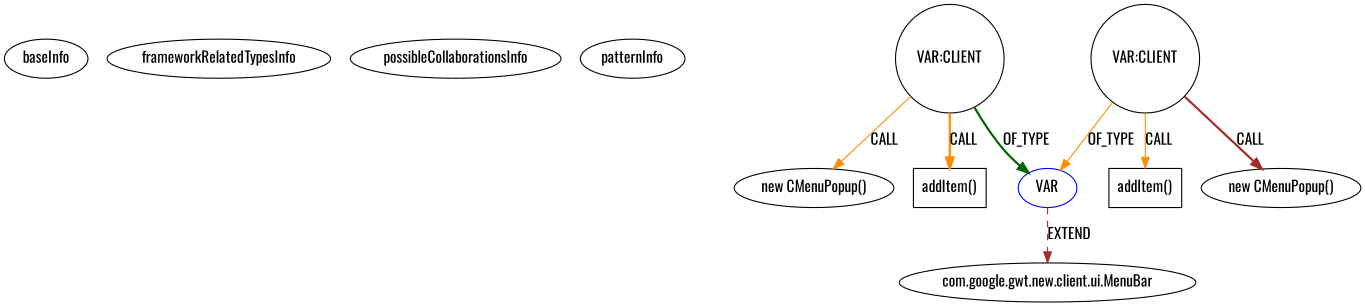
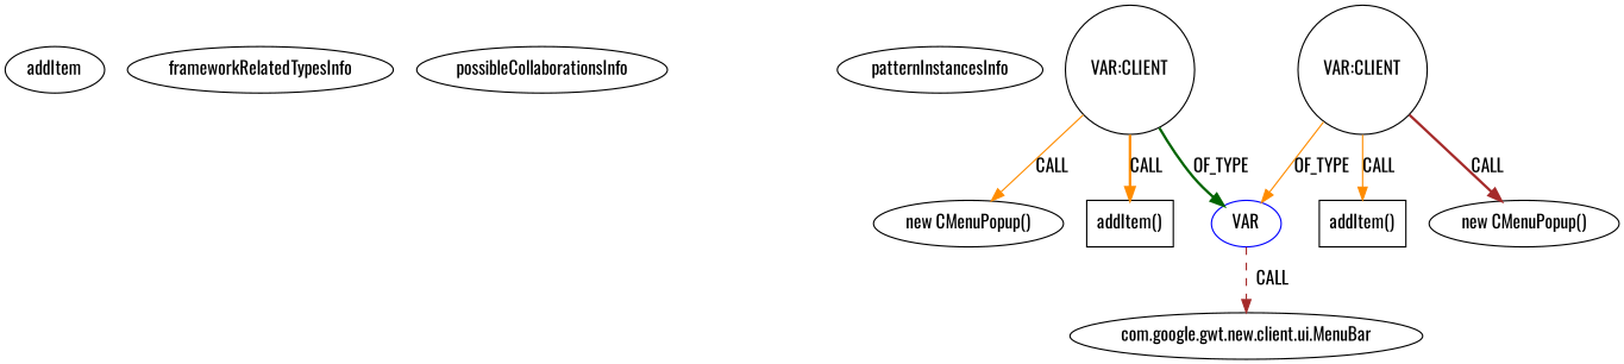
  digraph {
    fontname=Oswald
    node [fontname=Oswald isFrameworkType=false]
    edge [color=darkorange fontname=Oswald style=solid]
-   baseInfo [category=pattern graphId=1651 isAnonymous=false possibleRelation=false isFrameworkType=""]
+   baseInfo [category=pattern graphId=1651 isAnonymous=false possibleRelation=false label=addItem isFrameworkType=""]
    frameworkRelatedTypesInfo [isFrameworkType=""]
    possibleCollaborationsInfo [isFrameworkType=""]
-   patternInfo [frequency=2.0 patternRootClient=null isFrameworkType=""]
+   patternInstancesInfo [0="hmiguellima-ugat~/hmiguellima-ugat/ugat-master/src/org/ucp/gwt/widgets/CMenu.java~void buildContextBar()~2975" 1="hmiguellima-ugat~/hmiguellima-ugat/ugat-master/src/org/ucp/gwt/widgets/CMenu.java~CMenu~2973" isFrameworkType=""]
    n6 [label="new CMenuPopup()" vertexType=CONSTRUCTOR_CALL]
    n7 [label="VAR:CLIENT" shape=circle vertexType=VARIABLE_EXPRESION]
    n8 [label="addItem()" shape=box vertexType=INSIDE_CALL]
    n9 [color=blue label=VAR vertexType=REFERENCE_CLIENT_CLASS_DECLARATION]
    n10 [label="com.google.gwt.new.client.ui.MenuBar" vertexType=FRAMEWORK_CLASS_TYPE]
    n11 [label="VAR:CLIENT" shape=circle vertexType=VARIABLE_EXPRESION]
    n12 [label="addItem()" shape=box vertexType=INSIDE_CALL]
    n13 [label="new CMenuPopup()" vertexType=CONSTRUCTOR_CALL]
    n7 -> n6 [label=CALL]
    n7 -> n8 [label=CALL style=bold]
    n7 -> n9 [color=darkgreen label=OF_TYPE style=bold]
-   n9 -> n10 [color=brown label=EXTEND style=dashed]
+   n9 -> n10 [color=brown label=CALL style=dashed]
    n11 -> n9 [label=OF_TYPE]
    n11 -> n12 [label=CALL]
    n11 -> n13 [color=brown label=CALL style=bold]
  }
